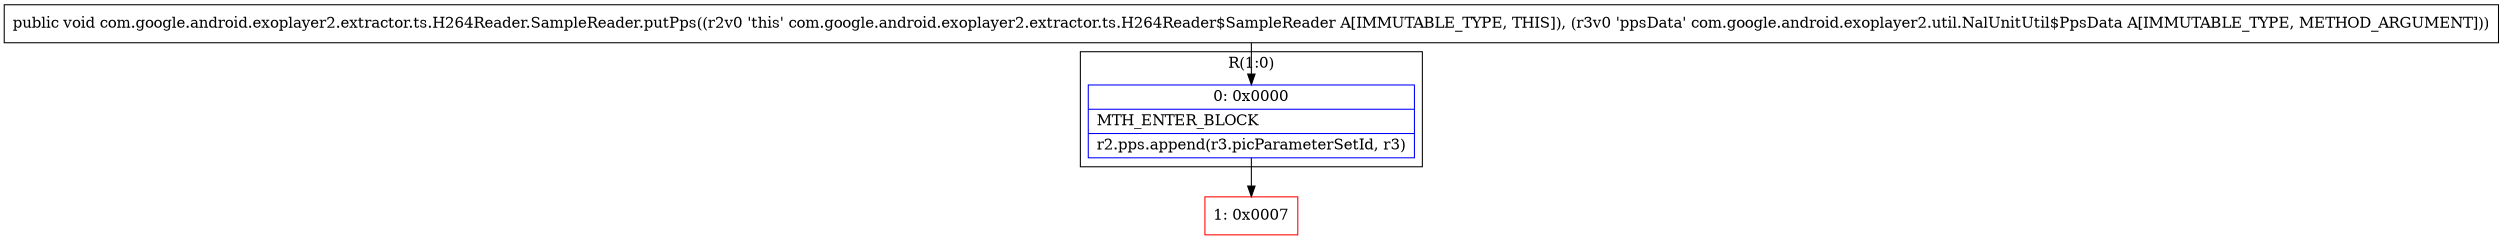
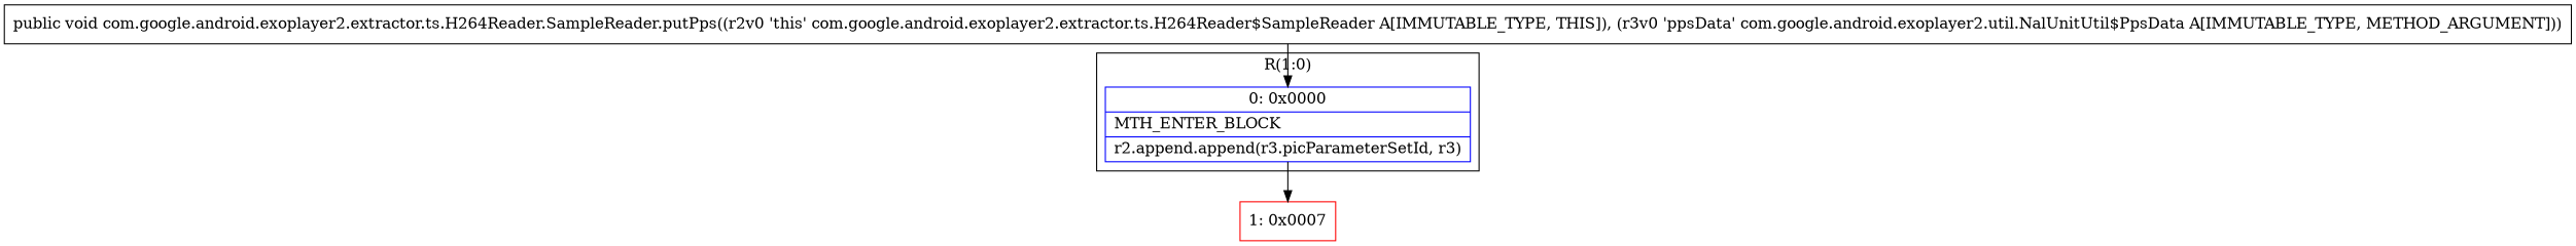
  digraph {
    node [shape=record]
-   n1 [color=blue label="{0\:\ 0x0000|MTH_ENTER_BLOCK\l|r2.pps.append(r3.picParameterSetId, r3)\l}"]
+   n1 [color=blue label="{0\:\ 0x0000|MTH_ENTER_BLOCK\l|r2.append.append(r3.picParameterSetId, r3)\l}"]
    n2 [color=red label="{1\:\ 0x0007}"]
    n3 [label="{public void com.google.android.exoplayer2.extractor.ts.H264Reader.SampleReader.putPps((r2v0 'this' com.google.android.exoplayer2.extractor.ts.H264Reader$SampleReader A[IMMUTABLE_TYPE, THIS]), (r3v0 'ppsData' com.google.android.exoplayer2.util.NalUnitUtil$PpsData A[IMMUTABLE_TYPE, METHOD_ARGUMENT])) }"]
    subgraph cluster_1 {
      label="R(1:0)"
      n1
    }
    n1 -> n2
    n3 -> n1
  }
